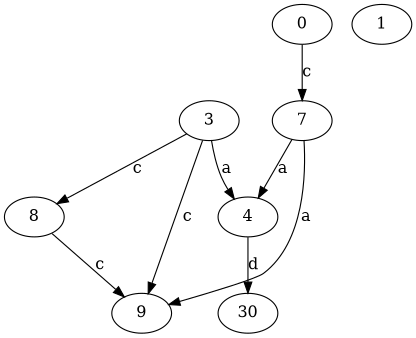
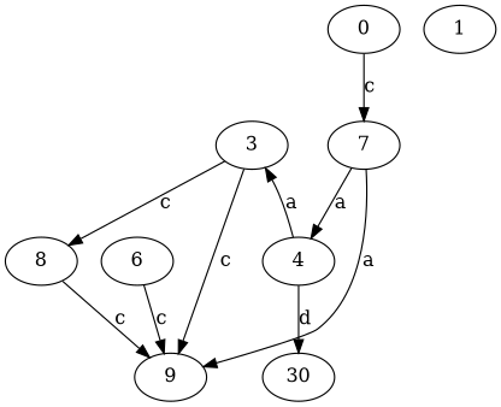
  strict digraph {
    3
    4
    8
    9
    n5 [label=30]
    0
    7
    1
-   3 -> 4 [label=a]
+   6
+   4 -> 3 [label=a]
    3 -> 8 [label=c]
    3 -> 9 [label=c]
    4 -> n5 [label=d]
    8 -> 9 [label=c]
    0 -> 7 [label=c]
    7 -> 4 [label=a]
    7 -> 9 [label=a]
+   6 -> 9 [label=c]
  }
